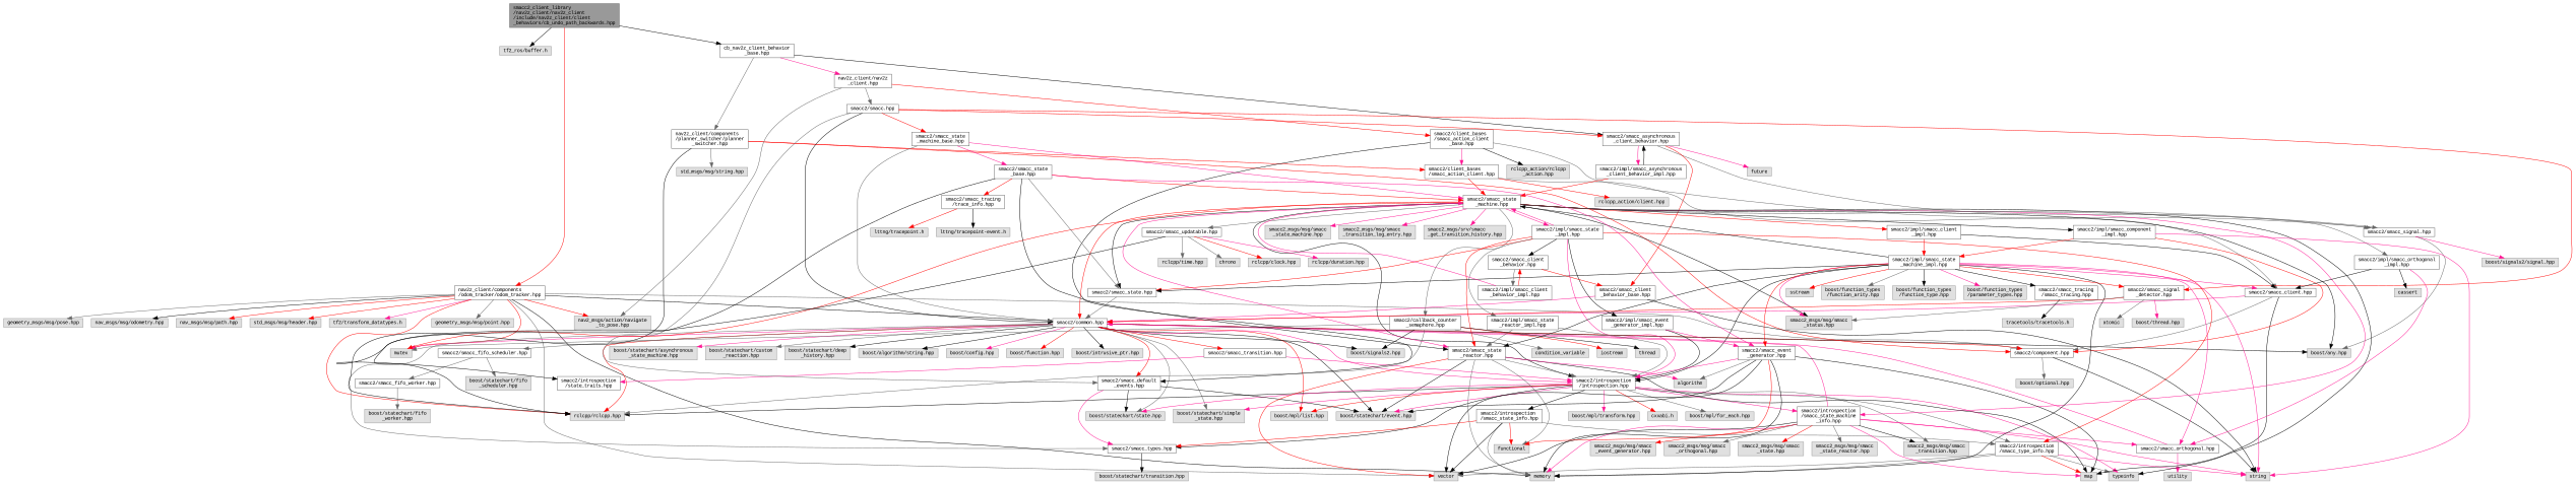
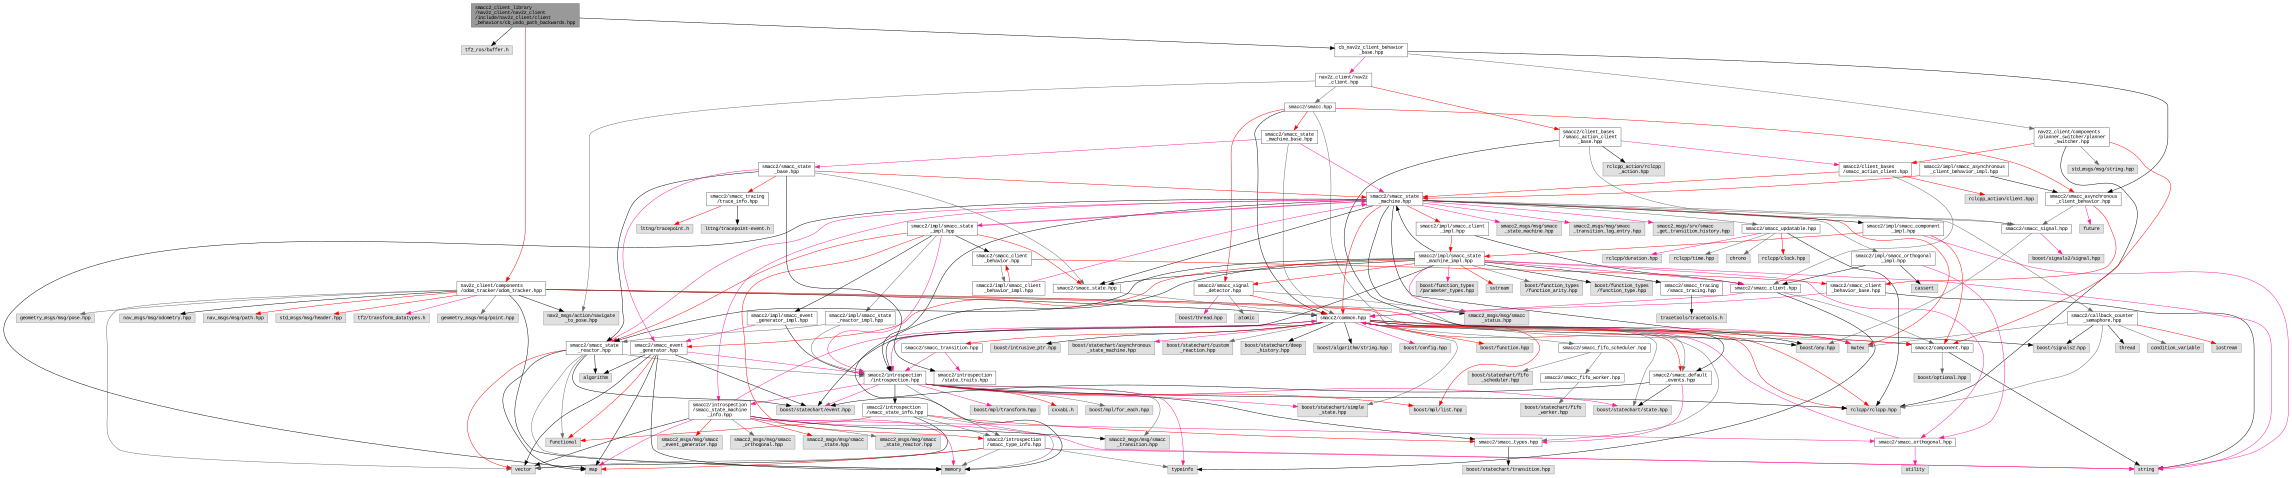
  digraph {
    fontname="Liberation Mono"
    node [color=grey60 fillcolor="#E0E0E0" fontname="Liberation Mono" fontsize=10 shape=box style=filled]
    edge [color=black fontname="Liberation Mono" fontsize=10 labelfontname=Helvetica labelfontsize=10 style=solid]
    n1 [color=gray40 fillcolor=grey60 fontcolor=black height=0.2 label="smacc2_client_library\l/nav2z_client/nav2z_client\l/include/nav2z_client/client\l_behaviors/cb_undo_path_backwards.hpp" width=0.4]
    n2 [height=0.2 label="tf2_ros/buffer.h" width=0.4]
    n3 [color=grey40 fillcolor=white height=0.2 label="nav2z_client/components\l/odom_tracker/odom_tracker.hpp" width=0.4]
    n4 [color=grey40 fillcolor=white height=0.2 label="cb_nav2z_client_behavior\l_base.hpp" width=0.4]
    n5 [height=0.2 label="tf2/transform_datatypes.h" width=0.4]
    n6 [color=grey40 fillcolor=white height=0.2 label="smacc2/common.hpp" width=0.4]
    n7 [height=0.2 label=mutex width=0.4]
    n8 [height=0.2 label="rclcpp/rclcpp.hpp" width=0.4]
    n9 [height=0.2 label=memory width=0.4]
    n10 [height=0.2 label=vector width=0.4]
    n11 [color=grey40 fillcolor=white height=0.2 label="smacc2/component.hpp" width=0.4]
    n12 [height=0.2 label="geometry_msgs/msg/point.hpp" width=0.4]
    n13 [height=0.2 label="geometry_msgs/msg/pose.hpp" width=0.4]
    n14 [height=0.2 label="nav2_msgs/action/navigate\l_to_pose.hpp" width=0.4]
    n15 [height=0.2 label="nav_msgs/msg/odometry.hpp" width=0.4]
    n16 [height=0.2 label="nav_msgs/msg/path.hpp" width=0.4]
    n17 [height=0.2 label="std_msgs/msg/header.hpp" width=0.4]
    n18 [color=grey40 fillcolor=white height=0.2 label="nav2z_client/components\l/planner_switcher/planner\l_switcher.hpp" width=0.4]
    n19 [color=grey40 fillcolor=white height=0.2 label="nav2z_client/nav2z\l_client.hpp" width=0.4]
    n20 [color=grey40 fillcolor=white height=0.2 label="smacc2/smacc_asynchronous\l_client_behavior.hpp" width=0.4]
    n21 [height=0.2 label="boost/statechart/asynchronous\l_state_machine.hpp" width=0.4]
    n22 [height=0.2 label="boost/statechart/custom\l_reaction.hpp" width=0.4]
    n23 [height=0.2 label="boost/statechart/deep\l_history.hpp" width=0.4]
    n24 [height=0.2 label="boost/statechart/event.hpp" width=0.4]
    n25 [height=0.2 label="boost/statechart/simple\l_state.hpp" width=0.4]
    n26 [height=0.2 label="boost/statechart/state.hpp" width=0.4]
    n27 [height=0.2 label="boost/algorithm/string.hpp" width=0.4]
    n28 [height=0.2 label="boost/any.hpp" width=0.4]
    n29 [height=0.2 label="boost/config.hpp" width=0.4]
    n30 [height=0.2 label="boost/function.hpp" width=0.4]
    n31 [height=0.2 label="boost/intrusive_ptr.hpp" width=0.4]
    n32 [height=0.2 label="boost/mpl/list.hpp" width=0.4]
    n33 [height=0.2 label="boost/signals2.hpp" width=0.4]
    n34 [color=grey40 fillcolor=white height=0.2 label="smacc2/introspection\l/introspection.hpp" width=0.4]
    n35 [color=grey40 fillcolor=white height=0.2 label="smacc2/smacc_types.hpp" width=0.4]
    n36 [color=grey40 fillcolor=white height=0.2 label="smacc2/smacc_fifo_scheduler.hpp" width=0.4]
    n37 [color=grey40 fillcolor=white height=0.2 label="smacc2/smacc_default\l_events.hpp" width=0.4]
    n38 [color=grey40 fillcolor=white height=0.2 label="smacc2/smacc_transition.hpp" width=0.4]
    n39 [height=0.2 label=string width=0.4]
    n40 [height=0.2 label="boost/optional.hpp" width=0.4]
    n41 [height=0.2 label="boost/mpl/for_each.hpp" width=0.4]
    n42 [height=0.2 label="boost/mpl/transform.hpp" width=0.4]
    n43 [height=0.2 label=typeinfo width=0.4]
    n44 [color=grey40 fillcolor=white height=0.2 label="smacc2/introspection\l/smacc_state_info.hpp" width=0.4]
    n45 [color=grey40 fillcolor=white height=0.2 label="smacc2/introspection\l/smacc_type_info.hpp" width=0.4]
    n46 [height=0.2 label="cxxabi.h" width=0.4]
    n47 [height=0.2 label="smacc2_msgs/msg/smacc\l_transition.hpp" width=0.4]
    n48 [color=grey40 fillcolor=white height=0.2 label="smacc2/introspection\l/smacc_state_machine\l_info.hpp" width=0.4]
    n49 [height=0.2 label="boost/statechart/transition.hpp" width=0.4]
    n50 [height=0.2 label="boost/statechart/fifo\l_scheduler.hpp" width=0.4]
    n51 [color=grey40 fillcolor=white height=0.2 label="smacc2/smacc_fifo_worker.hpp" width=0.4]
    n52 [color=grey40 fillcolor=white height=0.2 label="smacc2/introspection\l/state_traits.hpp" width=0.4]
    n53 [height=0.2 label=functional width=0.4]
    n54 [height=0.2 label=map width=0.4]
    n55 [color=grey40 fillcolor=white height=0.2 label="smacc2/smacc_orthogonal.hpp" width=0.4]
    n56 [height=0.2 label="smacc2_msgs/msg/smacc\l_event_generator.hpp" width=0.4]
    n57 [height=0.2 label="smacc2_msgs/msg/smacc\l_orthogonal.hpp" width=0.4]
    n58 [height=0.2 label="smacc2_msgs/msg/smacc\l_state.hpp" width=0.4]
    n59 [height=0.2 label="smacc2_msgs/msg/smacc\l_state_reactor.hpp" width=0.4]
    n60 [height=0.2 label=utility width=0.4]
    n61 [height=0.2 label="boost/statechart/fifo\l_worker.hpp" width=0.4]
    n62 [color=grey40 fillcolor=white height=0.2 label="smacc2/client_bases\l/smacc_action_client.hpp" width=0.4]
    n63 [height=0.2 label="std_msgs/msg/string.hpp" width=0.4]
    n64 [color=grey40 fillcolor=white height=0.2 label="smacc2/client_bases\l/smacc_action_client\l_base.hpp" width=0.4]
    n65 [color=grey40 fillcolor=white height=0.2 label="smacc2/smacc.hpp" width=0.4]
    n66 [color=grey40 fillcolor=white height=0.2 label="smacc2/smacc_signal.hpp" width=0.4]
    n67 [color=grey40 fillcolor=white height=0.2 label="smacc2/smacc_client\l_behavior_base.hpp" width=0.4]
    n68 [height=0.2 label=future width=0.4]
    n69 [color=grey40 fillcolor=white height=0.2 label="smacc2/impl/smacc_asynchronous\l_client_behavior_impl.hpp" width=0.4]
    n70 [color=grey40 fillcolor=white height=0.2 label="smacc2/smacc_client.hpp" width=0.4]
    n71 [color=grey40 fillcolor=white height=0.2 label="smacc2/smacc_state\l_machine.hpp" width=0.4]
    n72 [height=0.2 label="rclcpp_action/client.hpp" width=0.4]
    n73 [color=grey40 fillcolor=white height=0.2 label="smacc2/smacc_updatable.hpp" width=0.4]
    n74 [height=0.2 label="smacc2_msgs/msg/smacc\l_state_machine.hpp" width=0.4]
    n75 [height=0.2 label="smacc2_msgs/msg/smacc\l_status.hpp" width=0.4]
    n76 [height=0.2 label="smacc2_msgs/msg/smacc\l_transition_log_entry.hpp" width=0.4]
    n77 [height=0.2 label="smacc2_msgs/srv/smacc\l_get_transition_history.hpp" width=0.4]
    n78 [color=grey40 fillcolor=white height=0.2 label="smacc2/callback_counter\l_semaphore.hpp" width=0.4]
    n79 [color=grey40 fillcolor=white height=0.2 label="smacc2/smacc_state.hpp" width=0.4]
    n80 [color=grey40 fillcolor=white height=0.2 label="smacc2/smacc_state\l_reactor.hpp" width=0.4]
    n81 [color=grey40 fillcolor=white height=0.2 label="smacc2/impl/smacc_client\l_impl.hpp" width=0.4]
    n82 [color=grey40 fillcolor=white height=0.2 label="smacc2/impl/smacc_component\l_impl.hpp" width=0.4]
    n83 [color=grey40 fillcolor=white height=0.2 label="smacc2/impl/smacc_orthogonal\l_impl.hpp" width=0.4]
    n84 [color=grey40 fillcolor=white height=0.2 label="smacc2/impl/smacc_state\l_impl.hpp" width=0.4]
    n85 [height=0.2 label="boost/signals2/signal.hpp" width=0.4]
    n86 [height=0.2 label=chrono width=0.4]
    n87 [height=0.2 label="rclcpp/clock.hpp" width=0.4]
    n88 [height=0.2 label="rclcpp/duration.hpp" width=0.4]
    n89 [height=0.2 label="rclcpp/time.hpp" width=0.4]
    n90 [height=0.2 label=condition_variable width=0.4]
    n91 [height=0.2 label=iostream width=0.4]
    n92 [height=0.2 label=thread width=0.4]
    n93 [height=0.2 label=algorithm width=0.4]
    n94 [color=grey40 fillcolor=white height=0.2 label="smacc2/impl/smacc_state\l_machine_impl.hpp" width=0.4]
    n95 [height=0.2 label=cassert width=0.4]
    n96 [color=grey40 fillcolor=white height=0.2 label="smacc2/smacc_client\l_behavior.hpp" width=0.4]
    n97 [color=grey40 fillcolor=white height=0.2 label="smacc2/impl/smacc_event\l_generator_impl.hpp" width=0.4]
    n98 [color=grey40 fillcolor=white height=0.2 label="smacc2/impl/smacc_state\l_reactor_impl.hpp" width=0.4]
    n99 [height=0.2 label=sstream width=0.4]
    n100 [color=grey40 fillcolor=white height=0.2 label="smacc2/smacc_event\l_generator.hpp" width=0.4]
    n101 [color=grey40 fillcolor=white height=0.2 label="smacc2/smacc_signal\l_detector.hpp" width=0.4]
    n102 [height=0.2 label="boost/function_types\l/function_arity.hpp" width=0.4]
    n103 [height=0.2 label="boost/function_types\l/function_type.hpp" width=0.4]
    n104 [height=0.2 label="boost/function_types\l/parameter_types.hpp" width=0.4]
    n105 [color=grey40 fillcolor=white height=0.2 label="smacc2/smacc_tracing\l/smacc_tracing.hpp" width=0.4]
    n106 [height=0.2 label=atomic width=0.4]
    n107 [height=0.2 label="boost/thread.hpp" width=0.4]
    n108 [height=0.2 label="tracetools/tracetools.h" width=0.4]
    n109 [color=grey40 fillcolor=white height=0.2 label="smacc2/impl/smacc_client\l_behavior_impl.hpp" width=0.4]
    n110 [height=0.2 label="rclcpp_action/rclcpp\l_action.hpp" width=0.4]
    n111 [color=grey40 fillcolor=white height=0.2 label="smacc2/smacc_state\l_machine_base.hpp" width=0.4]
    n112 [color=grey40 fillcolor=white height=0.2 label="smacc2/smacc_state\l_base.hpp" width=0.4]
    n113 [color=grey40 fillcolor=white height=0.2 label="smacc2/smacc_tracing\l/trace_info.hpp" width=0.4]
    n114 [height=0.2 label="lttng/tracepoint.h" width=0.4]
    n115 [height=0.2 label="lttng/tracepoint-event.h" width=0.4]
    n1 -> n2
    n1 -> n3 [color=red]
    n1 -> n4
    n3 -> n5 [color=deeppink]
    n3 -> n6
    n3 -> n7 [color=red]
    n3 -> n8 [color=red]
    n3 -> n9
    n3 -> n10 [color=gray40]
    n3 -> n11 [color=gray40]
    n3 -> n12 [color=gray40]
    n3 -> n13 [color=gray40]
-   n3 -> n14 [color=red]
+   n3 -> n14
    n3 -> n15
    n3 -> n16 [color=red]
    n3 -> n17 [color=red]
    n4 -> n18 [color=gray40]
    n4 -> n19 [color=deeppink]
    n4 -> n20
    n6 -> n7 [color=deeppink]
    n6 -> n8 [color=red]
    n6 -> n11 [color=red]
    n6 -> n21 [color=deeppink]
    n6 -> n22 [color=gray40]
    n6 -> n23
    n6 -> n24
    n6 -> n25 [color=gray40]
    n6 -> n26 [color=gray40]
    n6 -> n27
    n6 -> n28
    n6 -> n29 [color=deeppink]
    n6 -> n30 [color=red]
    n6 -> n31
    n6 -> n32 [color=red]
    n6 -> n33
    n6 -> n34 [color=deeppink]
    n6 -> n35 [color=gray40]
    n6 -> n36 [color=gray40]
    n6 -> n37 [color=red]
    n6 -> n38 [color=red]
    n11 -> n39
    n11 -> n40 [color=gray40]
    n18 -> n8
    n18 -> n11 [color=red]
    n18 -> n62 [color=red]
    n18 -> n63 [color=gray40]
    n19 -> n14 [color=gray40]
    n19 -> n64 [color=red]
    n19 -> n65 [color=gray40]
    n20 -> n66 [color=gray40]
    n20 -> n67 [color=red]
    n20 -> n68 [color=deeppink]
-   n20 -> n69 [color=deeppink]
    n34 -> n8
    n34 -> n24 [color=deeppink]
    n34 -> n25 [color=deeppink]
    n34 -> n26 [color=deeppink]
    n34 -> n32 [color=red]
    n34 -> n35
    n34 -> n41 [color=gray40]
    n34 -> n42 [color=deeppink]
    n34 -> n43 [color=deeppink]
    n34 -> n44
    n34 -> n45 [color=gray40]
    n34 -> n46 [color=red]
    n34 -> n47 [color=gray40]
    n34 -> n48 [color=deeppink]
    n35 -> n49
    n36 -> n50 [color=gray40]
    n36 -> n51 [color=gray40]
    n37 -> n24
    n37 -> n26
    n37 -> n35 [color=deeppink]
    n38 -> n34 [color=deeppink]
    n38 -> n52 [color=deeppink]
    n44 -> n9 [color=gray40]
    n44 -> n10
    n44 -> n35 [color=red]
    n44 -> n45 [color=gray40]
    n44 -> n53 [color=red]
    n45 -> n9 [color=gray40]
    n45 -> n10 [color=gray40]
    n45 -> n39 [color=deeppink]
    n45 -> n43 [color=gray40]
    n45 -> n54 [color=red]
    n48 -> n6 [color=deeppink]
    n48 -> n9 [color=deeppink]
    n48 -> n10
    n48 -> n39 [color=deeppink]
    n48 -> n47
    n48 -> n54 [color=deeppink]
    n48 -> n55 [color=deeppink]
    n48 -> n56 [color=red]
    n48 -> n57 [color=gray40]
    n48 -> n58 [color=red]
    n48 -> n59 [color=gray40]
    n51 -> n61 [color=gray40]
    n55 -> n6 [color=deeppink]
    n55 -> n60 [color=deeppink]
    n62 -> n70 [color=gray40]
    n62 -> n71 [color=red]
    n62 -> n72 [color=red]
    n64 -> n37
    n64 -> n62 [color=deeppink]
    n64 -> n66 [color=gray40]
    n64 -> n110
    n65 -> n6
    n65 -> n20 [color=red]
    n65 -> n37 [color=gray40]
    n65 -> n101 [color=red]
    n65 -> n111 [color=red]
    n66 -> n28 [color=gray40]
    n66 -> n85 [color=deeppink]
    n67 -> n6 [color=deeppink]
    n67 -> n39
    n69 -> n20
    n69 -> n71 [color=red]
    n70 -> n6 [color=deeppink]
    n70 -> n11 [color=gray40]
    n70 -> n43
    n71 -> n6 [color=red]
    n71 -> n7 [color=red]
    n71 -> n28
    n71 -> n34
    n71 -> n48 [color=deeppink]
    n71 -> n54
    n71 -> n66 [color=gray40]
    n71 -> n73 [color=gray40]
    n71 -> n74 [color=deeppink]
    n71 -> n75
    n71 -> n76 [color=deeppink]
    n71 -> n77 [color=deeppink]
    n71 -> n78 [color=gray40]
    n71 -> n79
    n71 -> n80 [color=deeppink]
    n71 -> n81 [color=red]
    n71 -> n82
    n71 -> n83 [color=gray40]
    n71 -> n84 [color=deeppink]
    n73 -> n8
    n73 -> n86 [color=gray40]
    n73 -> n87 [color=red]
    n73 -> n88 [color=deeppink]
    n73 -> n89 [color=gray40]
    n78 -> n7 [color=gray40]
    n78 -> n8 [color=gray40]
    n78 -> n33
    n78 -> n90 [color=gray40]
    n78 -> n91 [color=red]
    n78 -> n92
    n79 -> n6 [color=gray40]
    n80 -> n9 [color=gray40]
    n80 -> n10 [color=red]
    n80 -> n24
    n80 -> n34 [color=gray40]
    n80 -> n53 [color=gray40]
    n80 -> n54
-   n80 -> n93 [color=deeppink]
+   n80 -> n93
    n81 -> n70
    n81 -> n94 [color=red]
    n82 -> n11 [color=red]
    n82 -> n39 [color=deeppink]
    n82 -> n94 [color=red]
    n83 -> n55 [color=deeppink]
    n83 -> n70
    n83 -> n95
    n84 -> n34 [color=deeppink]
    n84 -> n45 [color=red]
    n84 -> n71 [color=deeppink]
    n84 -> n79 [color=red]
    n84 -> n80 [color=red]
    n84 -> n96
    n84 -> n97
    n84 -> n98 [color=gray40]
    n94 -> n9
    n94 -> n34
    n94 -> n39 [color=deeppink]
    n94 -> n55 [color=deeppink]
    n94 -> n70 [color=deeppink]
    n94 -> n71
    n94 -> n75 [color=deeppink]
    n94 -> n79
    n94 -> n80
    n94 -> n99 [color=red]
    n94 -> n100 [color=red]
    n94 -> n101 [color=red]
    n94 -> n102 [color=gray40]
    n94 -> n103
    n94 -> n104 [color=deeppink]
    n94 -> n105
    n96 -> n67 [color=red]
    n96 -> n109 [color=gray40]
    n97 -> n34
    n97 -> n100 [color=deeppink]
    n98 -> n34 [color=gray40]
    n98 -> n80 [color=gray40]
    n100 -> n9
    n100 -> n10
    n100 -> n24
    n100 -> n34 [color=deeppink]
    n100 -> n53 [color=red]
    n100 -> n54
-   n100 -> n93 [color=gray40]
+   n100 -> n93
    n101 -> n6 [color=red]
    n101 -> n75 [color=gray40]
    n101 -> n106 [color=gray40]
    n101 -> n107 [color=deeppink]
    n105 -> n108
    n109 -> n71 [color=deeppink]
    n109 -> n96 [color=red]
    n111 -> n6 [color=gray40]
    n111 -> n71 [color=deeppink]
    n111 -> n112 [color=deeppink]
    n112 -> n52
    n112 -> n71 [color=red]
    n112 -> n79 [color=gray40]
    n112 -> n80
    n112 -> n100 [color=deeppink]
    n112 -> n113 [color=red]
    n113 -> n114 [color=red]
    n113 -> n115
  }
